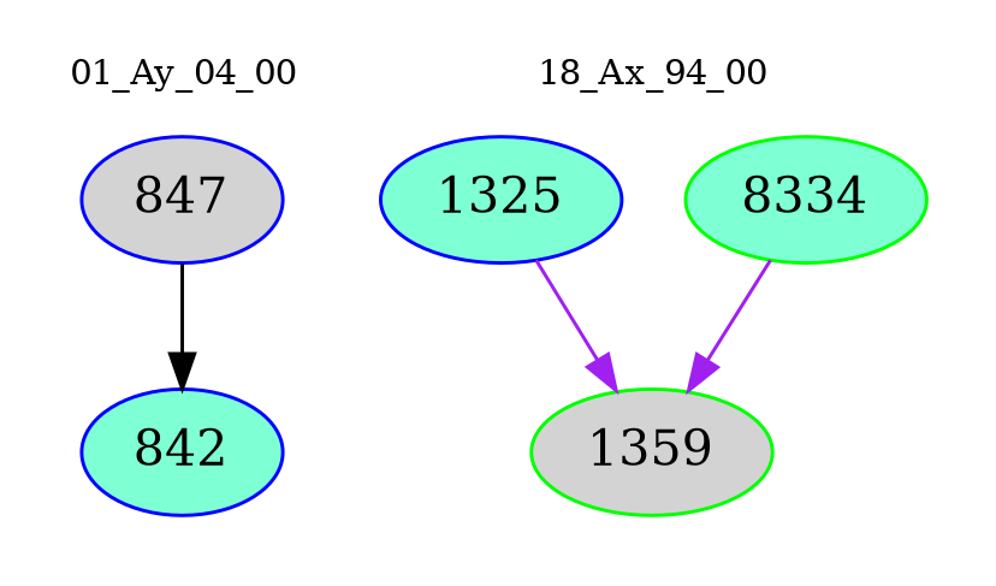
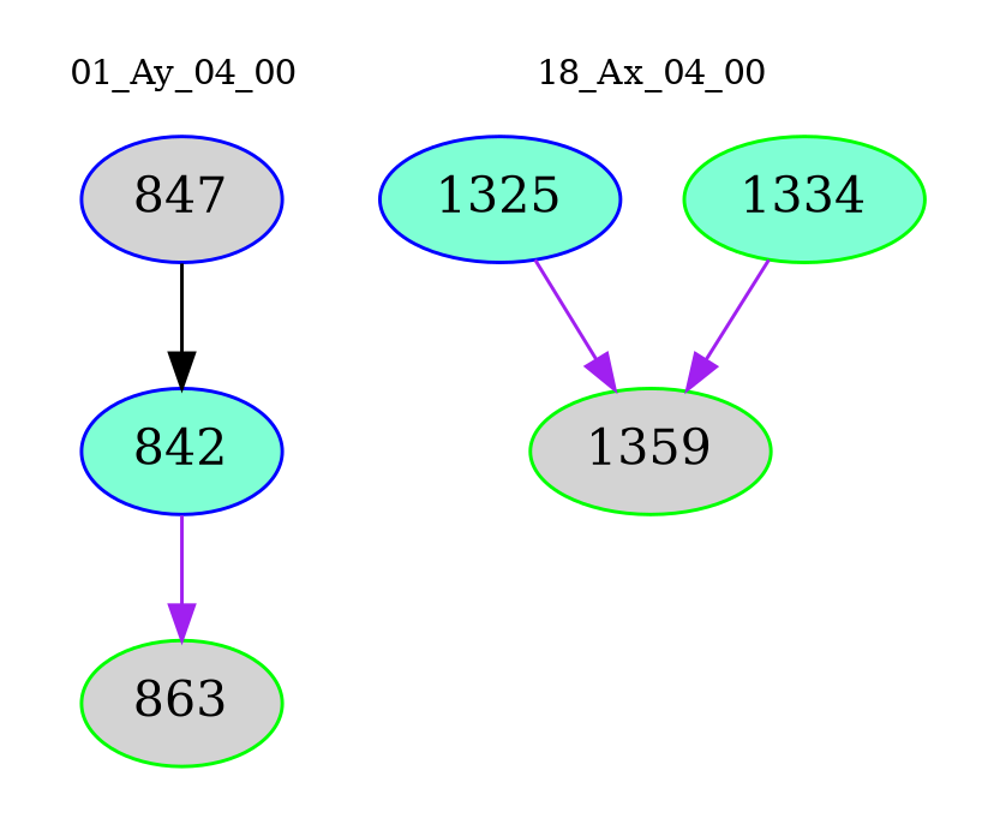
  digraph {
    node [color=blue fillcolor=lightgrey style=filled]
    edge [color=purple]
    n1 [label=847]
    n2 [fillcolor=aquamarine label=842]
-   n4 [color=green fillcolor=aquamarine label=8334]
+   n3 [color=green label=863]
+   n4 [color=green fillcolor=aquamarine label=1334]
    n5 [fillcolor=aquamarine label=1325]
    n6 [color=green label=1359]
    subgraph cluster_1 {
      color=white
      fontsize=10
      label="01_Ay_04_00"
      n1
      n2
+     n3
    }
    subgraph cluster_2 {
      color=white
      fontsize=10
-     label="18_Ax_94_00"
+     label="18_Ax_04_00"
      n4
      n5
      n6
    }
    n1 -> n2 [color=black]
+   n2 -> n3
    n4 -> n6
    n5 -> n6
  }
